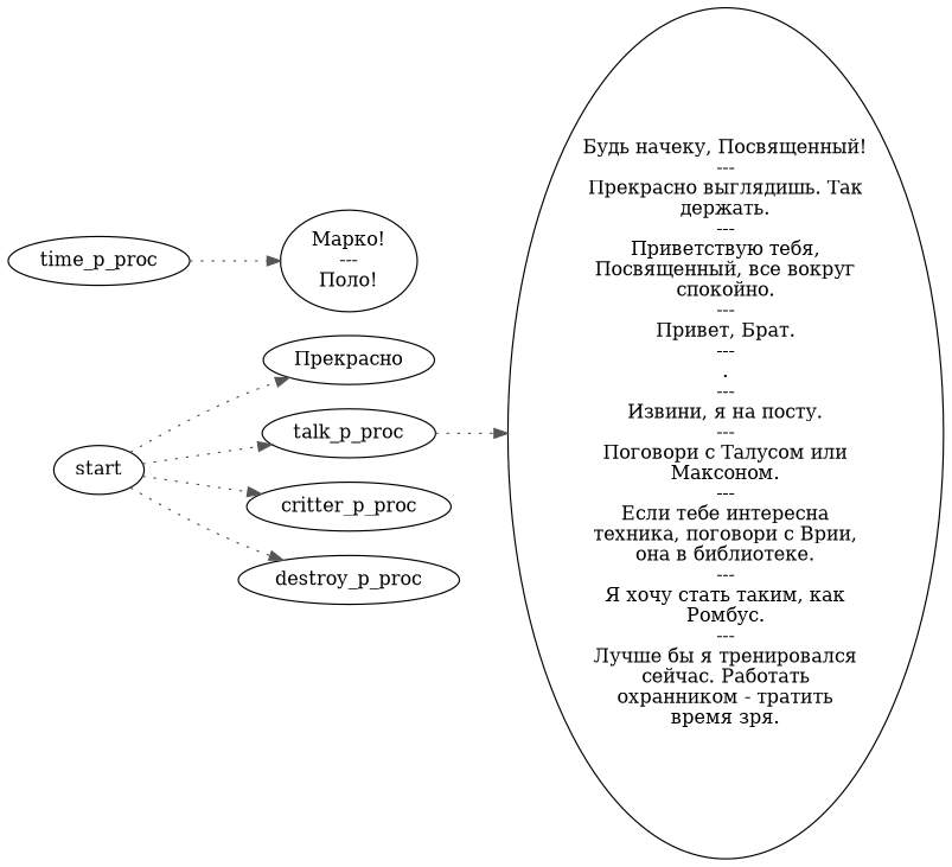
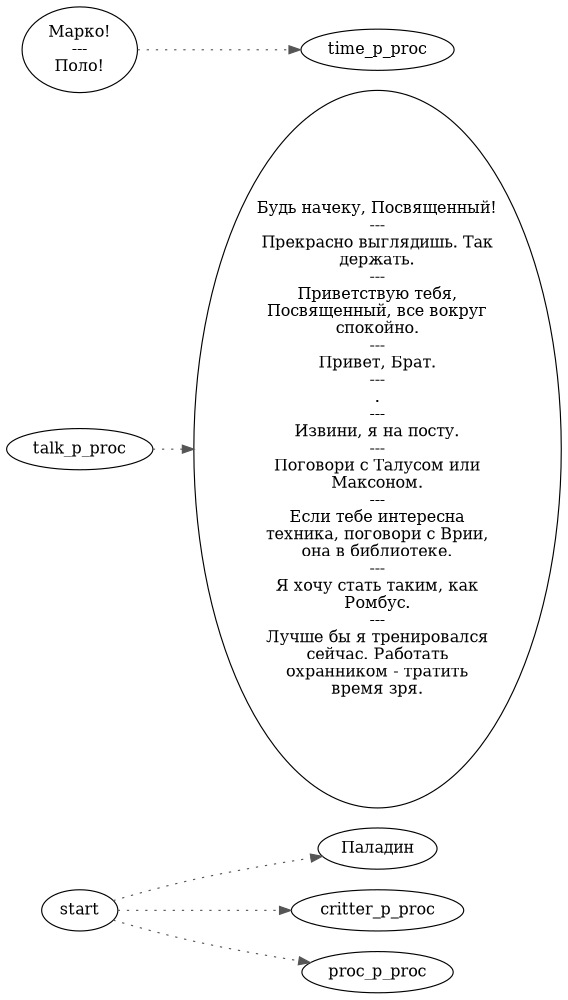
  digraph {
    rankdir=LR
    node [color="#000000" fillcolor="#FFFFFF" style=filled]
    edge [color="#555555" style=dotted]
-   n1 [label="Прекрасно"]
+   n1 [label="Паладин"]
    start
    talk_p_proc
    critter_p_proc
-   destroy_p_proc
+   destroy_p_proc [label=proc_p_proc]
    n6 [label="Будь начеку, Посвященный!\n---\nПрекрасно выглядишь. Так\nдержать.\n---\nПриветствую тебя,\nПосвященный, все вокруг\nспокойно.\n---\nПривет, Брат.\n---\n.\n---\nИзвини, я на посту.\n---\nПоговори с Талусом или\nМаксоном.\n---\nЕсли тебе интересна\nтехника, поговори с Врии,\nона в библиотеке.\n---\nЯ хочу стать таким, как\nРомбус.\n---\nЛучше бы я тренировался\nсейчас. Работать\nохранником - тратить\nвремя зря."]
    n7 [label="Марко!\n---\nПоло!"]
    time_p_proc
    start -> n1
-   start -> talk_p_proc
    start -> critter_p_proc
    start -> destroy_p_proc
    talk_p_proc -> n6
-   time_p_proc -> n7
+   n7 -> time_p_proc
  }
